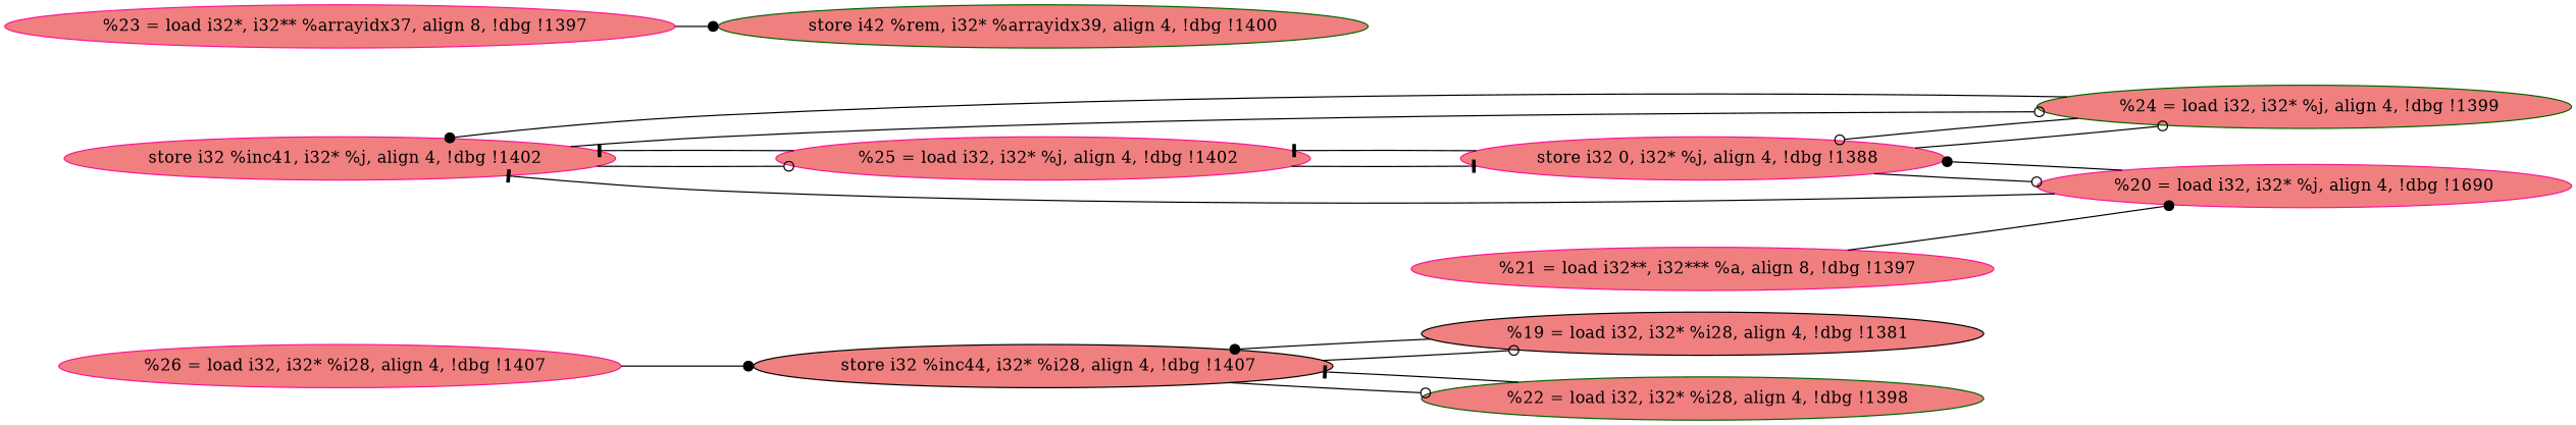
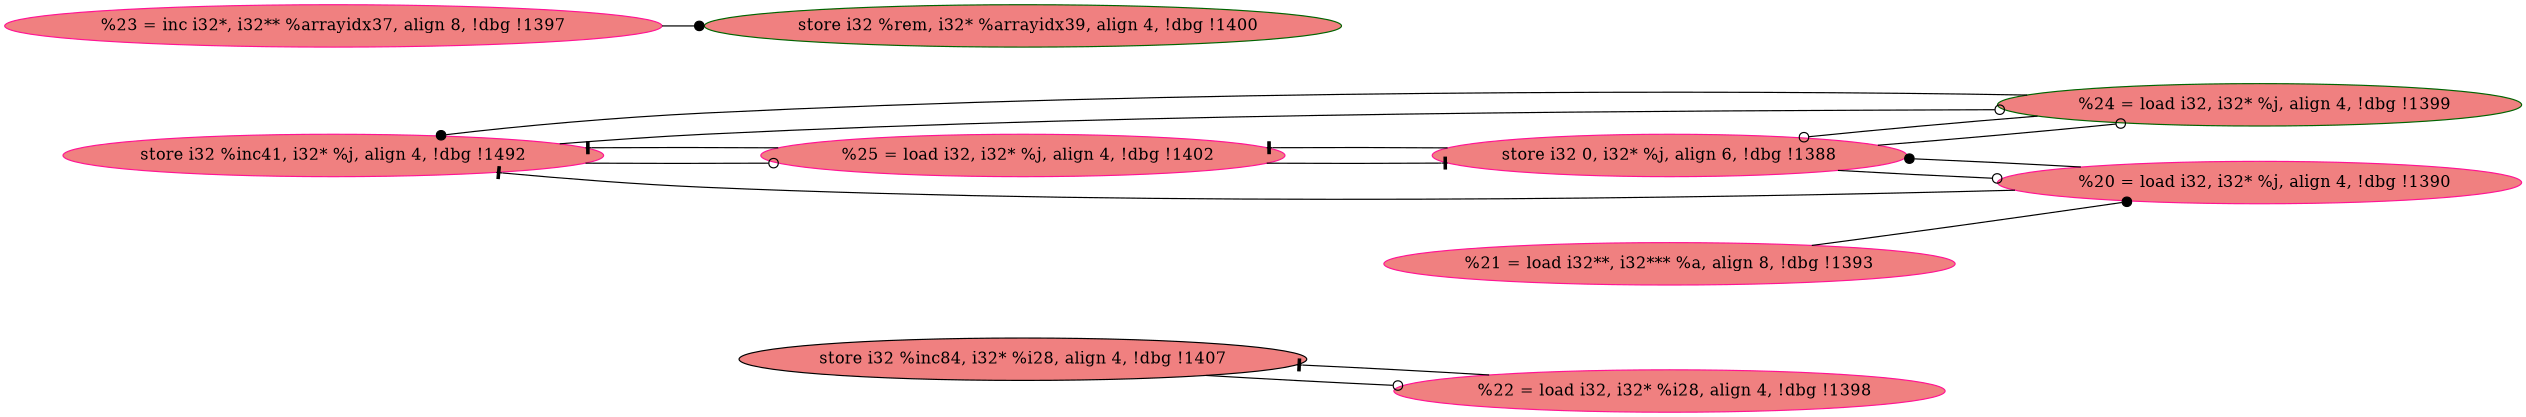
  digraph {
    rankdir=LR
    node [color=deeppink fillcolor=lightcoral shape=ellipse style=filled]
    edge [arrowhead=odot]
-   n1 [color=black label="  store i32 %inc44, i32* %i28, align 4, !dbg !1407"]
-   n2 [color=black label="  %19 = load i32, i32* %i28, align 4, !dbg !1381"]
-   n3 [color=darkgreen label="  %22 = load i32, i32* %i28, align 4, !dbg !1398"]
-   n4 [label="  %26 = load i32, i32* %i28, align 4, !dbg !1407"]
-   n5 [label="  store i32 %inc41, i32* %j, align 4, !dbg !1402"]
+   n1 [color=black label="store i32 %inc84, i32* %i28, align 4, !dbg !1407"]
+   n3 [label="  %22 = load i32, i32* %i28, align 4, !dbg !1398"]
+   n5 [label="store i32 %inc41, i32* %j, align 4, !dbg !1492"]
    n6 [label="  %25 = load i32, i32* %j, align 4, !dbg !1402"]
    n7 [color=darkgreen label="  %24 = load i32, i32* %j, align 4, !dbg !1399"]
-   n8 [label="%20 = load i32, i32* %j, align 4, !dbg !1690"]
-   n9 [label="  store i32 0, i32* %j, align 4, !dbg !1388"]
-   n10 [color=darkgreen label="store i42 %rem, i32* %arrayidx39, align 4, !dbg !1400"]
-   n11 [label="  %23 = load i32*, i32** %arrayidx37, align 8, !dbg !1397"]
-   n12 [label="  %21 = load i32**, i32*** %a, align 8, !dbg !1397"]
-   n1 -> n2
+   n8 [label="  %20 = load i32, i32* %j, align 4, !dbg !1390"]
+   n9 [label="store i32 0, i32* %j, align 6, !dbg !1388"]
+   n10 [color=darkgreen label="  store i32 %rem, i32* %arrayidx39, align 4, !dbg !1400"]
+   n11 [label="%23 = inc i32*, i32** %arrayidx37, align 8, !dbg !1397"]
+   n12 [label="%21 = load i32**, i32*** %a, align 8, !dbg !1393"]
    n1 -> n3
-   n2 -> n1 [arrowhead=dot]
    n3 -> n1 [arrowhead=tee]
-   n4 -> n1 [arrowhead=dot]
    n5 -> n6
    n5 -> n7
    n6 -> n5 [arrowhead=tee]
    n6 -> n9 [arrowhead=tee]
    n7 -> n5 [arrowhead=dot]
    n7 -> n9
    n8 -> n5 [arrowhead=tee]
    n8 -> n9 [arrowhead=dot]
    n9 -> n6 [arrowhead=tee]
    n9 -> n7
    n9 -> n8
    n11 -> n10 [arrowhead=dot]
    n12 -> n8 [arrowhead=dot]
  }
